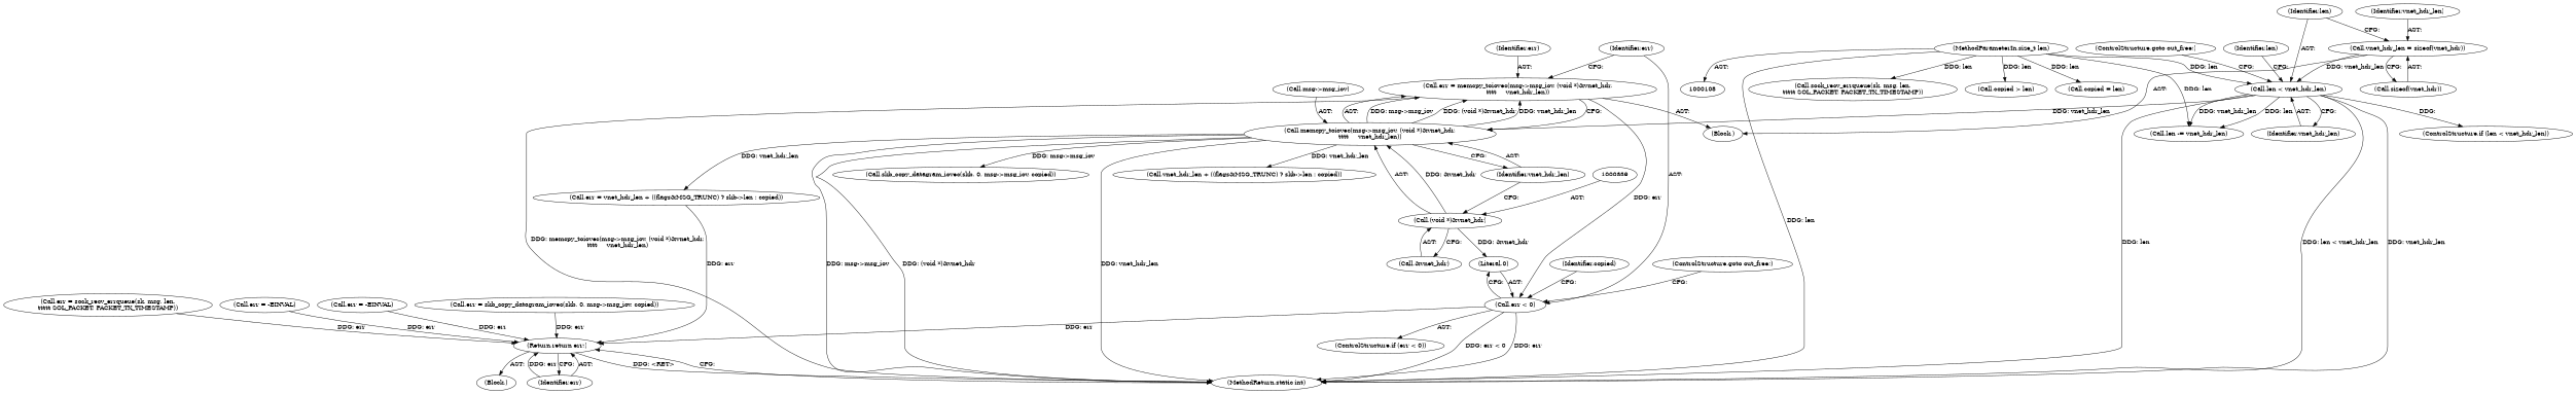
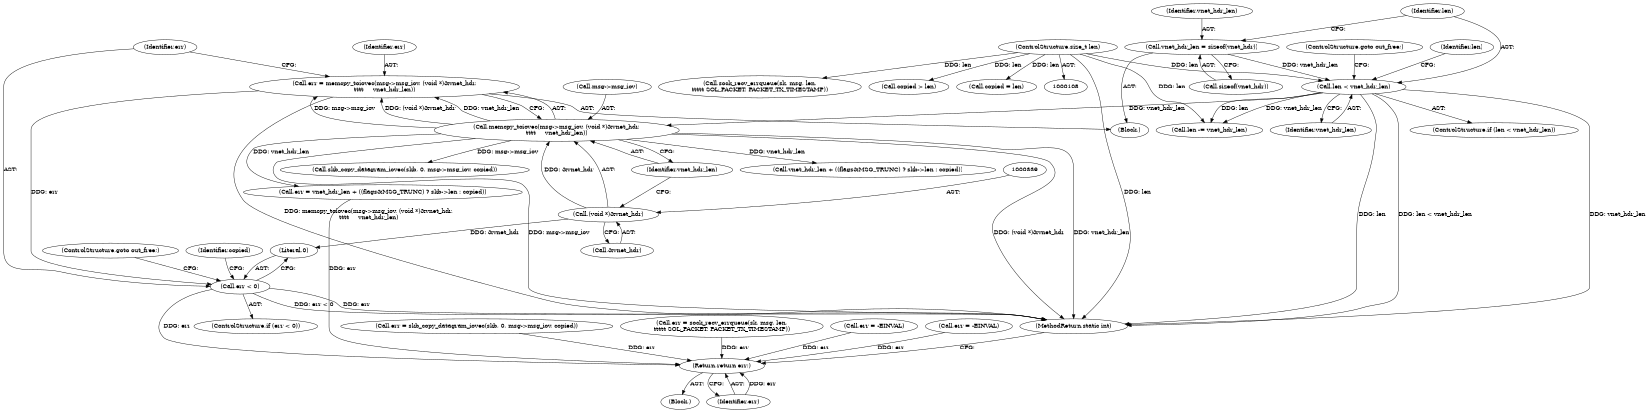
  digraph {
    n1 [label="(Call,err = memcpy_toiovec(msg->msg_iov, (void *)&vnet_hdr,\n\t\t\t\t     vnet_hdr_len))"]
    n2 [label="(Call,memcpy_toiovec(msg->msg_iov, (void *)&vnet_hdr,\n\t\t\t\t     vnet_hdr_len))"]
    n3 [label="(Call,err < 0)"]
    n4 [label="(MethodReturn,static int)"]
    n5 [label="(Block,)"]
    n6 [label="(Call,skb_copy_datagram_iovec(skb, 0, msg->msg_iov, copied))"]
    n7 [label="(Call,vnet_hdr_len + ((flags&MSG_TRUNC) ? skb->len : copied))"]
    n8 [label="(Identifier,vnet_hdr_len)"]
    n9 [label="(Call,err = vnet_hdr_len + ((flags&MSG_TRUNC) ? skb->len : copied))"]
    n10 [label="(Return,return err;)"]
    n11 [label="(Literal,0)"]
    n12 [label="(ControlStructure,if (err < 0))"]
    n13 [label="(Call,(void *)&vnet_hdr)"]
    n14 [label="(Call,&vnet_hdr)"]
    n15 [label="(Call,len < vnet_hdr_len)"]
    n16 [label="(ControlStructure,if (len < vnet_hdr_len))"]
    n17 [label="(Call,len -= vnet_hdr_len)"]
    n18 [label="(Identifier,vnet_hdr_len)"]
-   n19 [label="(MethodParameterIn,size_t len)"]
+   n19 [label="(ControlStructure,size_t len)"]
    n20 [label="(Call,sock_recv_errqueue(sk, msg, len,\n\t\t\t\t\t SOL_PACKET, PACKET_TX_TIMESTAMP))"]
    n21 [label="(Call,copied > len)"]
    n22 [label="(Call,copied = len)"]
    1000108
    n24 [label="(Call,vnet_hdr_len = sizeof(vnet_hdr))"]
    n25 [label="(Call,sizeof(vnet_hdr))"]
    n26 [label="(Block,)"]
    n27 [label="(Identifier,err)"]
    n28 [label="(Call,err = skb_copy_datagram_iovec(skb, 0, msg->msg_iov, copied))"]
    n29 [label="(Call,err = sock_recv_errqueue(sk, msg, len,\n\t\t\t\t\t SOL_PACKET, PACKET_TX_TIMESTAMP))"]
    n30 [label="(Call,err = -EINVAL)"]
    n31 [label="(Identifier,len)"]
    n32 [label="(Identifier,len)"]
    n33 [label="(ControlStructure,goto out_free;)"]
    n34 [label="(Call,err = -EINVAL)"]
    n35 [label="(Call,msg->msg_iov)"]
    n36 [label="(Identifier,copied)"]
    n37 [label="(Identifier,err)"]
    n38 [label="(Identifier,err)"]
    n39 [label="(ControlStructure,goto out_free;)"]
    n40 [label="(Identifier,vnet_hdr_len)"]
    1000339
    n1 -> n2 [label="CFG: "]
    n1 -> n3 [label="DDG: err"]
    n1 -> n4 [label="DDG: memcpy_toiovec(msg->msg_iov, (void *)&vnet_hdr,\n\t\t\t\t     vnet_hdr_len)"]
    n1 -> n5 [label="AST: "]
    n2 -> n1 [label="AST: "]
    n2 -> n1 [label="DDG: msg->msg_iov"]
    n2 -> n1 [label="DDG: (void *)&vnet_hdr"]
    n2 -> n1 [label="DDG: vnet_hdr_len"]
    n2 -> n4 [label="DDG: (void *)&vnet_hdr"]
    n2 -> n4 [label="DDG: vnet_hdr_len"]
    n2 -> n4 [label="DDG: msg->msg_iov"]
    n2 -> n6 [label="DDG: msg->msg_iov"]
    n2 -> n7 [label="DDG: vnet_hdr_len"]
    n2 -> n8 [label="CFG: "]
    n2 -> n9 [label="DDG: vnet_hdr_len"]
    n3 -> n4 [label="DDG: err < 0"]
    n3 -> n4 [label="DDG: err"]
    n3 -> n10 [label="DDG: err"]
    n3 -> n11 [label="CFG: "]
    n3 -> n12 [label="AST: "]
    n4 -> n10 [label="CFG: "]
    n8 -> n2 [label="AST: "]
    n8 -> n13 [label="CFG: "]
    n9 -> n10 [label="DDG: err"]
-   n10 -> n4 [label="DDG: <RET>"]
    n10 -> n26 [label="AST: "]
    n10 -> n27 [label="CFG: "]
    n11 -> n3 [label="AST: "]
    n13 -> n2 [label="AST: "]
    n13 -> n2 [label="DDG: &vnet_hdr"]
    n13 -> n11 [label="DDG: &vnet_hdr"]
    n13 -> n14 [label="CFG: "]
    n14 -> n13 [label="AST: "]
    n15 -> n2 [label="DDG: vnet_hdr_len"]
    n15 -> n4 [label="DDG: len < vnet_hdr_len"]
    n15 -> n4 [label="DDG: vnet_hdr_len"]
    n15 -> n4 [label="DDG: len"]
-   n15 -> n16 [label="DDG: "]
+   n15 -> n16 [label="AST: "]
    n15 -> n17 [label="DDG: vnet_hdr_len"]
    n15 -> n17 [label="DDG: len"]
    n15 -> n18 [label="CFG: "]
    n18 -> n15 [label="AST: "]
    n19 -> n4 [label="DDG: len"]
    n19 -> n15 [label="DDG: len"]
    n19 -> n17 [label="DDG: len"]
    n19 -> n20 [label="DDG: len"]
    n19 -> n21 [label="DDG: len"]
    n19 -> n22 [label="DDG: len"]
    n19 -> 1000108 [label="AST: "]
    n24 -> n5 [label="AST: "]
    n24 -> n15 [label="DDG: vnet_hdr_len"]
    n24 -> n25 [label="CFG: "]
    n25 -> n24 [label="AST: "]
    n27 -> n10 [label="AST: "]
    n27 -> n10 [label="DDG: err"]
    n28 -> n10 [label="DDG: err"]
    n29 -> n10 [label="DDG: err"]
    n30 -> n10 [label="DDG: err"]
    n31 -> n15 [label="AST: "]
    n31 -> n24 [label="CFG: "]
    n32 -> n15 [label="CFG: "]
    n33 -> n15 [label="CFG: "]
    n34 -> n10 [label="DDG: err"]
    n35 -> n2 [label="AST: "]
    n36 -> n3 [label="CFG: "]
    n37 -> n1 [label="CFG: "]
    n37 -> n3 [label="AST: "]
    n38 -> n1 [label="AST: "]
    n39 -> n3 [label="CFG: "]
    n40 -> n24 [label="AST: "]
    1000339 -> n13 [label="AST: "]
  }
